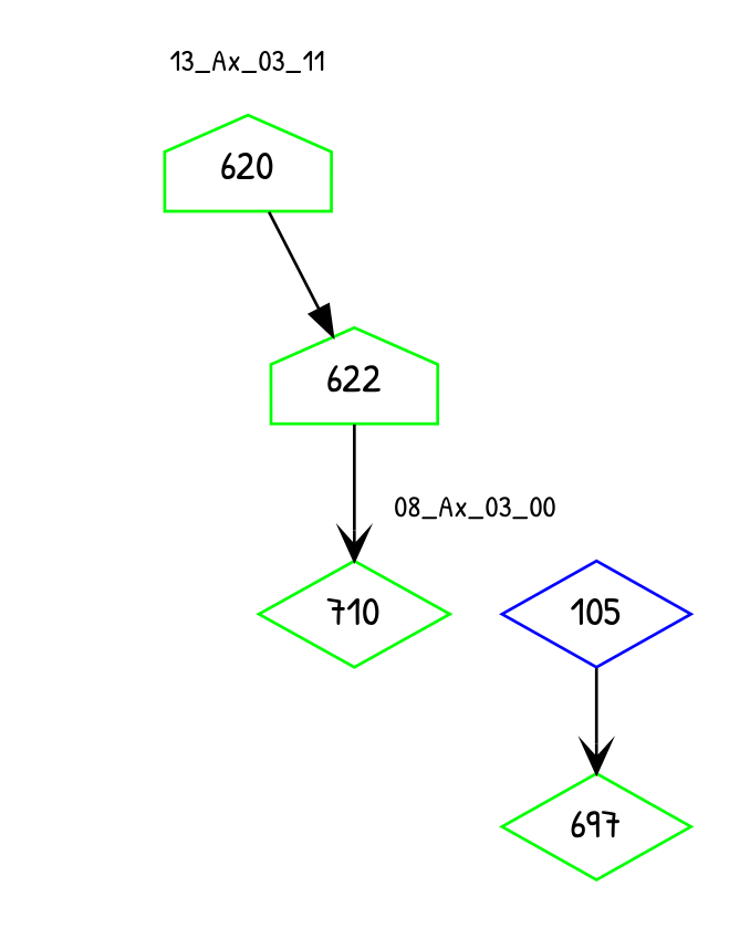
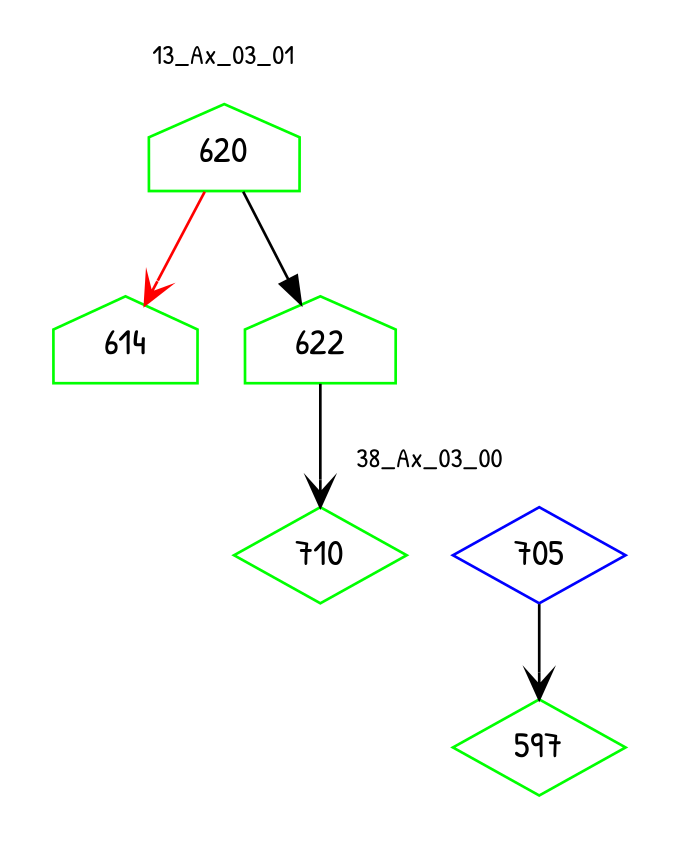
  digraph {
    fontname="Patrick Hand"
    node [color=green fontname="Patrick Hand" shape=house]
    edge [arrowhead=vee color=black fontname="Patrick Hand"]
    n1 [label=620]
+   n2 [label=614]
    n3 [label=622]
-   n4 [color=blue label=105 shape=diamond]
-   n5 [label=697 shape=diamond]
+   n4 [color=blue label=705 shape=diamond]
+   n5 [label=597 shape=diamond]
    n6 [label=710 shape=diamond]
    subgraph cluster_1 {
      color=white
      fontsize=10
-     label="13_Ax_03_11"
+     label="13_Ax_03_01"
      n1
+     n2
      n3
    }
    subgraph cluster_2 {
      color=white
      fontsize=10
-     label="08_Ax_03_00"
+     label="38_Ax_03_00"
      n4
      n5
      n6
    }
+   n1 -> n2 [color=red]
    n1 -> n3 [arrowhead=normal]
    n3 -> n6
    n4 -> n5
  }
